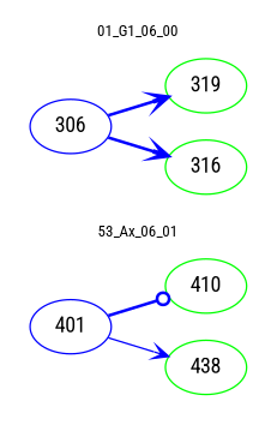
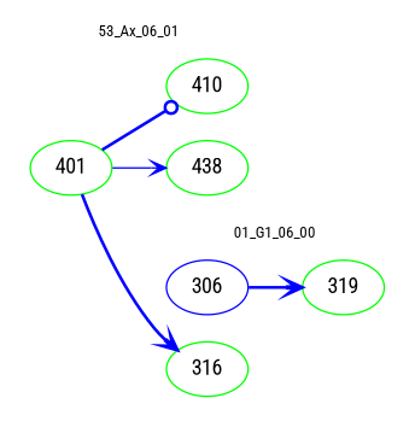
  digraph {
    fontname="Roboto Condensed"
    rankdir=LR
    node [color=green fontname="Roboto Condensed"]
    edge [arrowhead=vee color=blue fontname="Roboto Condensed" style=bold]
-   n1 [color=blue label=401]
+   n1 [label=401]
    n2 [label=438]
    n3 [label=410]
    n4 [color=blue label=306]
    n5 [label=316]
    n6 [label=319]
    subgraph cluster_1 {
      color=white
      fontsize=10
      label="53_Ax_06_01"
      n1
      n2
      n3
    }
    subgraph cluster_2 {
      color=white
      fontsize=10
      label="01_G1_06_00"
      n4
      n5
      n6
    }
    n1 -> n2 [style=solid]
    n1 -> n3 [arrowhead=odot]
-   n4 -> n5
+   n1 -> n5
    n4 -> n6
  }
